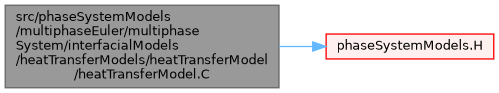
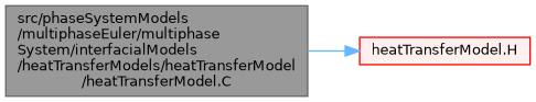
  digraph {
    rankdir=LR
    node [fontname=Helvetica fontsize=10 shape=box style=filled]
    n1 [color=gray40 fillcolor=grey60 fontcolor=black height=0.2 label="src/phaseSystemModels\l/multiphaseEuler/multiphase\lSystem/interfacialModels\l/heatTransferModels/heatTransferModel\l/heatTransferModel.C" width=0.4]
-   n2 [color=red fillcolor="#FFF0F0" height=0.2 label="phaseSystemModels.H" width=0.4]
+   n2 [color=red fillcolor="#FFF0F0" height=0.2 label="heatTransferModel.H" width=0.4]
    n1 -> n2 [color=steelblue1 fontname=Helvetica fontsize=10 labelfontname=Helvetica labelfontsize=10 style=solid]
  }
